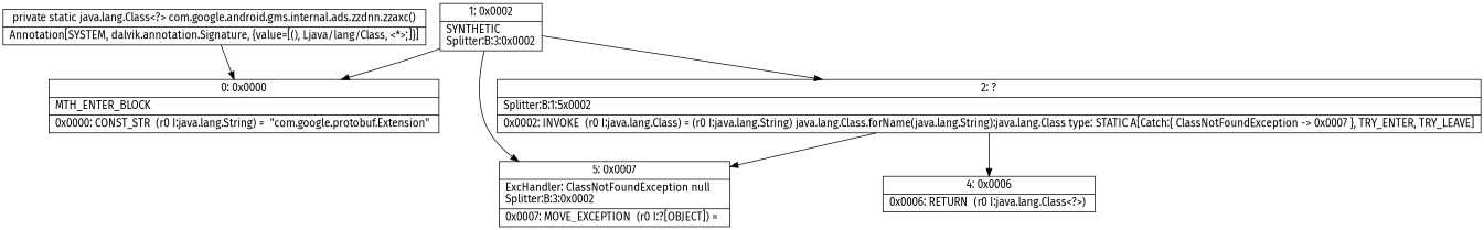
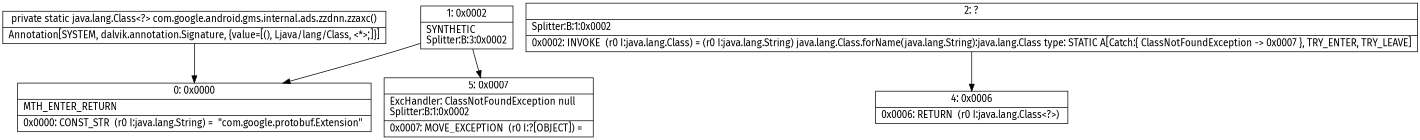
  digraph {
    fontname="Fira Sans"
    node [fontname="Fira Sans" shape=record]
    edge [fontname="Fira Sans"]
-   n1 [label="{0\:\ 0x0000|MTH_ENTER_BLOCK\l|0x0000: CONST_STR  (r0 I:java.lang.String) =  \"com.google.protobuf.Extension\" \l}"]
+   n1 [label="{0\:\ 0x0000|MTH_ENTER_RETURN\l|0x0000: CONST_STR  (r0 I:java.lang.String) =  \"com.google.protobuf.Extension\" \l}"]
    n2 [label="{1\:\ 0x0002|SYNTHETIC\lSplitter:B:3:0x0002\l}"]
-   n3 [label="{2\:\ ?|Splitter:B:1:5x0002\l|0x0002: INVOKE  (r0 I:java.lang.Class) = (r0 I:java.lang.String) java.lang.Class.forName(java.lang.String):java.lang.Class type: STATIC A[Catch:\{ ClassNotFoundException \-\> 0x0007 \}, TRY_ENTER, TRY_LEAVE]\l}"]
-   n4 [label="{5\:\ 0x0007|ExcHandler: ClassNotFoundException null\lSplitter:B:3:0x0002\l|0x0007: MOVE_EXCEPTION  (r0 I:?[OBJECT]) =  \l}"]
+   n3 [label="{2\:\ ?|Splitter:B:1:0x0002\l|0x0002: INVOKE  (r0 I:java.lang.Class) = (r0 I:java.lang.String) java.lang.Class.forName(java.lang.String):java.lang.Class type: STATIC A[Catch:\{ ClassNotFoundException \-\> 0x0007 \}, TRY_ENTER, TRY_LEAVE]\l}"]
+   n4 [label="{5\:\ 0x0007|ExcHandler: ClassNotFoundException null\lSplitter:B:1:0x0002\l|0x0007: MOVE_EXCEPTION  (r0 I:?[OBJECT]) =  \l}"]
    n5 [label="{4\:\ 0x0006|0x0006: RETURN  (r0 I:java.lang.Class\<?\>) \l}"]
    n6 [label="{private static java.lang.Class\<?\> com.google.android.gms.internal.ads.zzdnn.zzaxc()  | Annotation[SYSTEM, dalvik.annotation.Signature, \{value=[(), Ljava\/lang\/Class, \<*\>;]\}]\l}"]
    n2 -> n1
-   n2 -> n3
    n2 -> n4
-   n3 -> n4
    n3 -> n5
    n6 -> n1
  }
